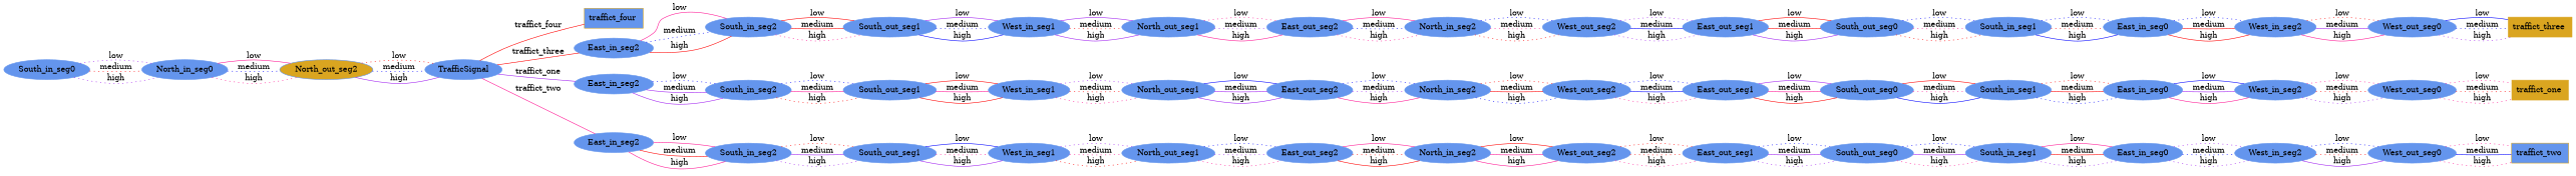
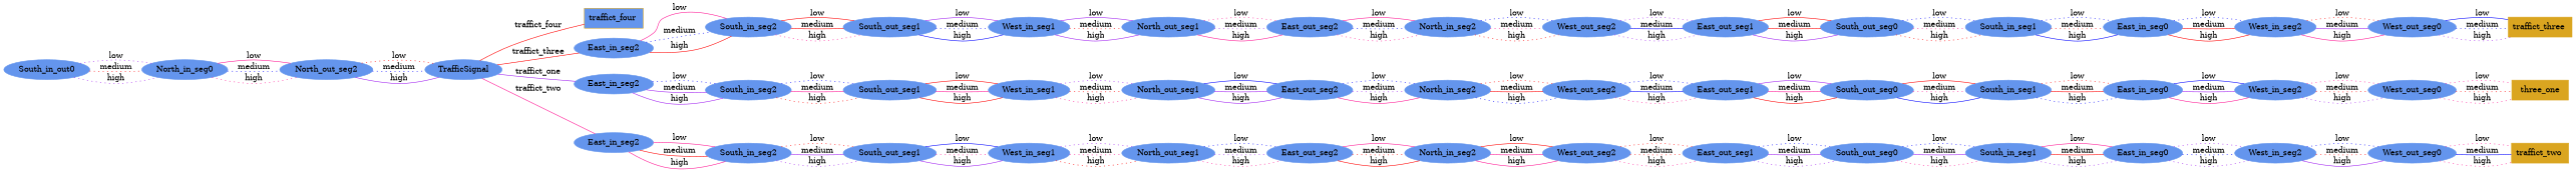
  digraph {
    rankdir=LR
    node [color=cornflowerblue shape=ellipse style=filled]
    edge [color=red dir=none style=dotted]
-   n1 [label=South_in_seg0]
+   n1 [label=South_in_out0]
    n2 [label=North_in_seg0]
-   n3 [label=North_out_seg2 fillcolor=goldenrod]
+   n3 [label=North_out_seg2]
    n4 [label=TrafficSignal]
    n5 [color=goldenrod fillcolor=cornflowerblue label="traffict_four " shape=box]
    n6 [label=East_in_seg2]
    n7 [label=South_in_seg2]
    n8 [label=South_out_seg1]
    n9 [label=West_in_seg1]
    n10 [label=West_in_seg2]
    n11 [label=North_out_seg1]
    n12 [label=East_out_seg2]
    n13 [label=North_in_seg2]
    n14 [label=West_out_seg2]
    n15 [label=East_out_seg1]
    n16 [label=South_out_seg0]
    n17 [label=South_in_seg1]
    n18 [label=East_in_seg0]
    n19 [label=West_out_seg0]
    n20 [color=goldenrod label="traffict_three " shape=box]
    n21 [label=East_in_seg2]
    n22 [label=South_in_seg2]
    n23 [label=South_out_seg1]
    n24 [label=South_out_seg1]
    n25 [label=West_in_seg1]
    n26 [label=North_out_seg1]
    n27 [label=East_out_seg2]
    n28 [label=North_in_seg2]
    n29 [label=West_out_seg2]
    n30 [label=East_out_seg1]
    n31 [label=South_out_seg0]
    n32 [label=South_in_seg1]
    n33 [label=East_in_seg0]
    n34 [label=West_in_seg2]
    n35 [label=West_out_seg0]
-   n36 [color=goldenrod label="traffict_one " shape=box]
+   n36 [color=goldenrod label=three_one shape=box]
    n37 [label=East_in_seg2]
    n38 [label=South_in_seg2]
    n39 [label=West_in_seg1]
    n40 [label=North_out_seg1]
    n41 [label=East_out_seg2]
    n42 [label=North_in_seg2]
    n43 [label=West_out_seg2]
    n44 [label=East_out_seg1]
    n45 [label=South_out_seg0]
    n46 [label=South_in_seg1]
    n47 [label=East_in_seg0]
    n48 [label=West_in_seg2]
    n49 [label=West_out_seg0]
-   n50 [color=goldenrod label="traffict_two " shape=box fillcolor=cornflowerblue]
+   n50 [color=goldenrod label="traffict_two " shape=box]
    subgraph sub_1 {
      rank=same
      n1
    }
    subgraph sub_2 {
      rank=same
      n2
    }
    subgraph sub_3 {
      rank=same
      n3
    }
    subgraph sub_4 {
      rank=same
      n4
    }
    subgraph sub_5 {
      rank=same
      n5
    }
    subgraph sub_6 {
      rank=same
      n6
    }
    subgraph sub_7 {
      rank=same
      n7
    }
    subgraph sub_8 {
      rank=same
      n8
    }
    subgraph sub_9 {
      rank=same
      n9
    }
    subgraph sub_10 {
      rank=same
      n10
    }
    subgraph sub_11 {
      rank=same
      n11
    }
    subgraph sub_12 {
      rank=same
      n12
    }
    subgraph sub_13 {
      rank=same
      n13
    }
    subgraph sub_14 {
      rank=same
      n14
    }
    subgraph sub_15 {
      rank=same
      n15
    }
    subgraph sub_16 {
      rank=same
      n16
    }
    subgraph sub_17 {
      rank=same
      n17
    }
    subgraph sub_18 {
      rank=same
      n18
    }
    subgraph sub_19 {
      rank=same
      n19
    }
    subgraph sub_20 {
      rank=same
      n20
    }
    subgraph sub_21 {
      rank=same
      n21
    }
    subgraph sub_22 {
      rank=same
      n22
    }
    subgraph sub_23 {
      rank=same
      n23
    }
    subgraph sub_24 {
      rank=same
      n24
    }
    subgraph sub_25 {
      rank=same
      n25
    }
    subgraph sub_26 {
      rank=same
      n26
    }
    subgraph sub_27 {
      rank=same
      n27
    }
    subgraph sub_28 {
      rank=same
      n28
    }
    subgraph sub_29 {
      rank=same
      n29
    }
    subgraph sub_30 {
      rank=same
      n30
    }
    subgraph sub_31 {
      rank=same
      n31
    }
    subgraph sub_32 {
      rank=same
      n32
    }
    subgraph sub_33 {
      rank=same
      n33
    }
    subgraph sub_34 {
      rank=same
      n34
    }
    subgraph sub_35 {
      rank=same
      n35
    }
    subgraph sub_36 {
      rank=same
      n36
    }
    subgraph sub_37 {
      rank=same
      n37
    }
    subgraph sub_38 {
      rank=same
      n38
    }
    subgraph sub_39 {
      rank=same
      n39
    }
    subgraph sub_40 {
      rank=same
      n40
    }
    subgraph sub_41 {
      rank=same
      n41
    }
    subgraph sub_42 {
      rank=same
      n42
    }
    subgraph sub_43 {
      rank=same
      n43
    }
    subgraph sub_44 {
      rank=same
      n44
    }
    subgraph sub_45 {
      rank=same
      n45
    }
    subgraph sub_46 {
      rank=same
      n46
    }
    subgraph sub_47 {
      rank=same
      n47
    }
    subgraph sub_48 {
      rank=same
      n48
    }
    subgraph sub_49 {
      rank=same
      n49
    }
    subgraph sub_50 {
      rank=same
      n50
    }
    n1 -> n2 [color=purple label=low]
    n1 -> n2 [label=medium]
    n1 -> n2 [color=purple label=high]
    n2 -> n3 [color=deeppink label=low style=solid]
    n2 -> n3 [color=blue label=medium]
    n2 -> n3 [color=deeppink label=high]
    n3 -> n4 [label=low]
    n3 -> n4 [color=blue label=medium]
    n3 -> n4 [color=purple label=high style=solid]
    n4 -> n5 [label=traffict_four style=solid]
    n4 -> n6 [label=traffict_three style=solid]
    n4 -> n21 [color=purple label=traffict_one style=solid]
    n4 -> n37 [color=deeppink label=traffict_two style=solid]
    n6 -> n7 [color=deeppink label=low style=solid]
    n6 -> n7 [color=blue label=medium]
    n6 -> n7 [label=high style=solid]
    n7 -> n8 [label=low style=solid]
    n7 -> n8 [label=medium style=solid]
    n7 -> n8 [color=deeppink label=high]
    n8 -> n9 [color=purple label=low style=solid]
    n8 -> n9 [color=blue label=medium]
    n8 -> n9 [color=blue label=high style=solid]
    n9 -> n11 [color=purple label=low style=solid]
    n9 -> n11 [label=medium]
    n9 -> n11 [color=purple label=high style=solid]
    n10 -> n19 [label=low]
    n10 -> n19 [color=purple label=medium style=solid]
    n10 -> n19 [color=deeppink label=high style=solid]
    n11 -> n12 [color=deeppink label=low]
    n11 -> n12 [color=purple label=medium]
    n11 -> n12 [color=deeppink label=high style=solid]
    n12 -> n13 [color=deeppink label=low style=solid]
    n12 -> n13 [color=blue label=medium]
    n12 -> n13 [color=deeppink label=high]
    n13 -> n14 [color=blue label=low]
    n13 -> n14 [color=deeppink label=medium]
    n13 -> n14 [label=high]
    n14 -> n15 [color=purple label=low]
    n14 -> n15 [color=blue label=medium style=solid]
    n14 -> n15 [color=purple label=high]
    n15 -> n16 [label=low style=solid]
    n15 -> n16 [label=medium style=solid]
    n15 -> n16 [color=purple label=high style=solid]
    n16 -> n17 [color=blue label=low]
    n16 -> n17 [color=deeppink label=medium]
    n16 -> n17 [label=high]
    n17 -> n18 [color=blue label=low]
    n17 -> n18 [label=medium]
    n17 -> n18 [color=blue label=high style=solid]
    n18 -> n10 [color=blue label=low]
    n18 -> n10 [label=medium style=solid]
    n18 -> n10 [label=high style=solid]
    n19 -> n20 [color=blue label=low style=solid]
    n19 -> n20 [color=blue label=medium]
    n19 -> n20 [color=purple label=high]
    n21 -> n22 [color=blue label=low]
    n21 -> n22 [color=purple label=medium style=solid]
    n21 -> n22 [color=purple label=high style=solid]
    n22 -> n24 [color=blue label=low]
    n22 -> n24 [color=deeppink label=medium style=solid]
    n22 -> n24 [label=high]
    n23 -> n39 [color=blue label=low style=solid]
    n23 -> n39 [color=deeppink label=medium]
    n23 -> n39 [color=purple label=high style=solid]
    n24 -> n25 [label=low style=solid]
    n24 -> n25 [color=deeppink label=medium style=solid]
    n24 -> n25 [label=high style=solid]
    n25 -> n26 [color=purple label=low]
    n25 -> n26 [label=medium]
    n25 -> n26 [color=deeppink label=high]
    n26 -> n27 [color=blue label=low style=solid]
    n26 -> n27 [color=purple label=medium style=solid]
    n26 -> n27 [color=purple label=high style=solid]
    n27 -> n28 [color=blue label=low]
    n27 -> n28 [color=purple label=medium]
    n27 -> n28 [color=deeppink label=high style=solid]
    n28 -> n29 [label=low]
    n28 -> n29 [label=medium style=solid]
    n28 -> n29 [color=blue label=high]
    n29 -> n30 [color=blue label=low]
    n29 -> n30 [color=blue label=medium style=solid]
    n29 -> n30 [color=deeppink label=high]
    n30 -> n31 [color=purple label=low style=solid]
    n30 -> n31 [color=deeppink label=medium style=solid]
    n30 -> n31 [label=high style=solid]
    n31 -> n32 [label=low style=solid]
    n31 -> n32 [color=deeppink label=medium]
    n31 -> n32 [color=blue label=high style=solid]
    n32 -> n33 [label=low]
    n32 -> n33 [label=medium style=solid]
    n32 -> n33 [color=blue label=high]
    n33 -> n34 [color=blue label=low style=solid]
    n33 -> n34 [color=purple label=medium style=solid]
    n33 -> n34 [color=deeppink label=high style=solid]
    n34 -> n35 [color=deeppink label=low]
    n34 -> n35 [label=medium]
    n34 -> n35 [color=purple label=high]
    n35 -> n36 [color=deeppink label=low]
    n35 -> n36 [label=medium]
    n35 -> n36 [color=deeppink label=high]
    n37 -> n38 [color=deeppink label=low style=solid]
    n37 -> n38 [label=medium style=solid]
    n37 -> n38 [color=deeppink label=high style=solid]
    n38 -> n23 [label=low]
    n38 -> n23 [color=purple label=medium style=solid]
    n38 -> n23 [color=purple label=high]
    n39 -> n40 [color=purple label=low]
    n39 -> n40 [color=deeppink label=medium]
    n39 -> n40 [label=high]
    n40 -> n41 [color=blue label=low]
    n40 -> n41 [color=purple label=medium]
    n40 -> n41 [color=deeppink label=high]
    n41 -> n42 [color=deeppink label=low style=solid]
    n41 -> n42 [label=medium]
    n41 -> n42 [label=high style=solid]
    n42 -> n43 [label=low style=solid]
    n42 -> n43 [color=deeppink label=medium style=solid]
    n42 -> n43 [color=deeppink label=high style=solid]
    n43 -> n44 [label=low]
    n43 -> n44 [label=medium]
    n43 -> n44 [color=deeppink label=high]
    n44 -> n45 [color=blue label=low]
    n44 -> n45 [color=purple label=medium style=solid]
    n44 -> n45 [color=purple label=high]
    n45 -> n46 [color=blue label=low]
    n45 -> n46 [color=purple label=medium style=solid]
    n45 -> n46 [color=deeppink label=high]
    n46 -> n47 [color=deeppink label=low style=solid]
    n46 -> n47 [label=medium style=solid]
    n46 -> n47 [color=purple label=high]
    n47 -> n48 [color=purple label=low]
    n47 -> n48 [color=blue label=medium]
    n47 -> n48 [color=purple label=high]
    n48 -> n49 [color=blue label=low]
    n48 -> n49 [label=medium]
    n48 -> n49 [color=purple label=high style=solid]
    n49 -> n50 [color=deeppink label=low]
    n49 -> n50 [color=blue label=medium style=solid]
    n49 -> n50 [color=deeppink label=high]
  }
